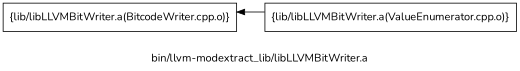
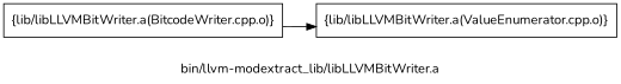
  digraph {
    label="bin/llvm-modextract_lib/libLLVMBitWriter.a"
    rankdir=LR
    fontname=Nunito
    node [group=0 shape=box fontname=Nunito]
    n1 [label="{lib/libLLVMBitWriter.a(BitcodeWriter.cpp.o)}"]
    n2 [label="{lib/libLLVMBitWriter.a(ValueEnumerator.cpp.o)}"]
    subgraph sub_1 {
      rank=same
      n1
    }
-   n2 -> n1 [fontname=Nunito]
+   n1 -> n2 [fontname=Nunito]
  }
